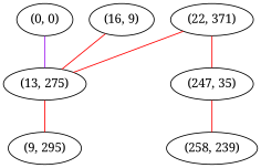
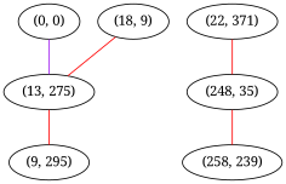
  graph {
    fontname="Noto Serif"
    node [fontname="Noto Serif"]
    edge [color=red fontname="Noto Serif" weight=1]
    "(0, 0)"
    "(13, 275)"
-   "(16, 9)"
-   "(248, 35)" [label="(247, 35)"]
+   "(16, 9)" [label="(18, 9)"]
+   "(248, 35)"
    "(258, 239)"
    "(9, 295)"
    n7 [label="(22, 371)"]
    "(0, 0)" -- "(13, 275)" [color=purple weight=4]
    "(13, 275)" -- "(9, 295)"
    "(16, 9)" -- "(13, 275)"
    "(248, 35)" -- "(258, 239)"
-   n7 -- "(13, 275)"
    n7 -- "(248, 35)"
  }
